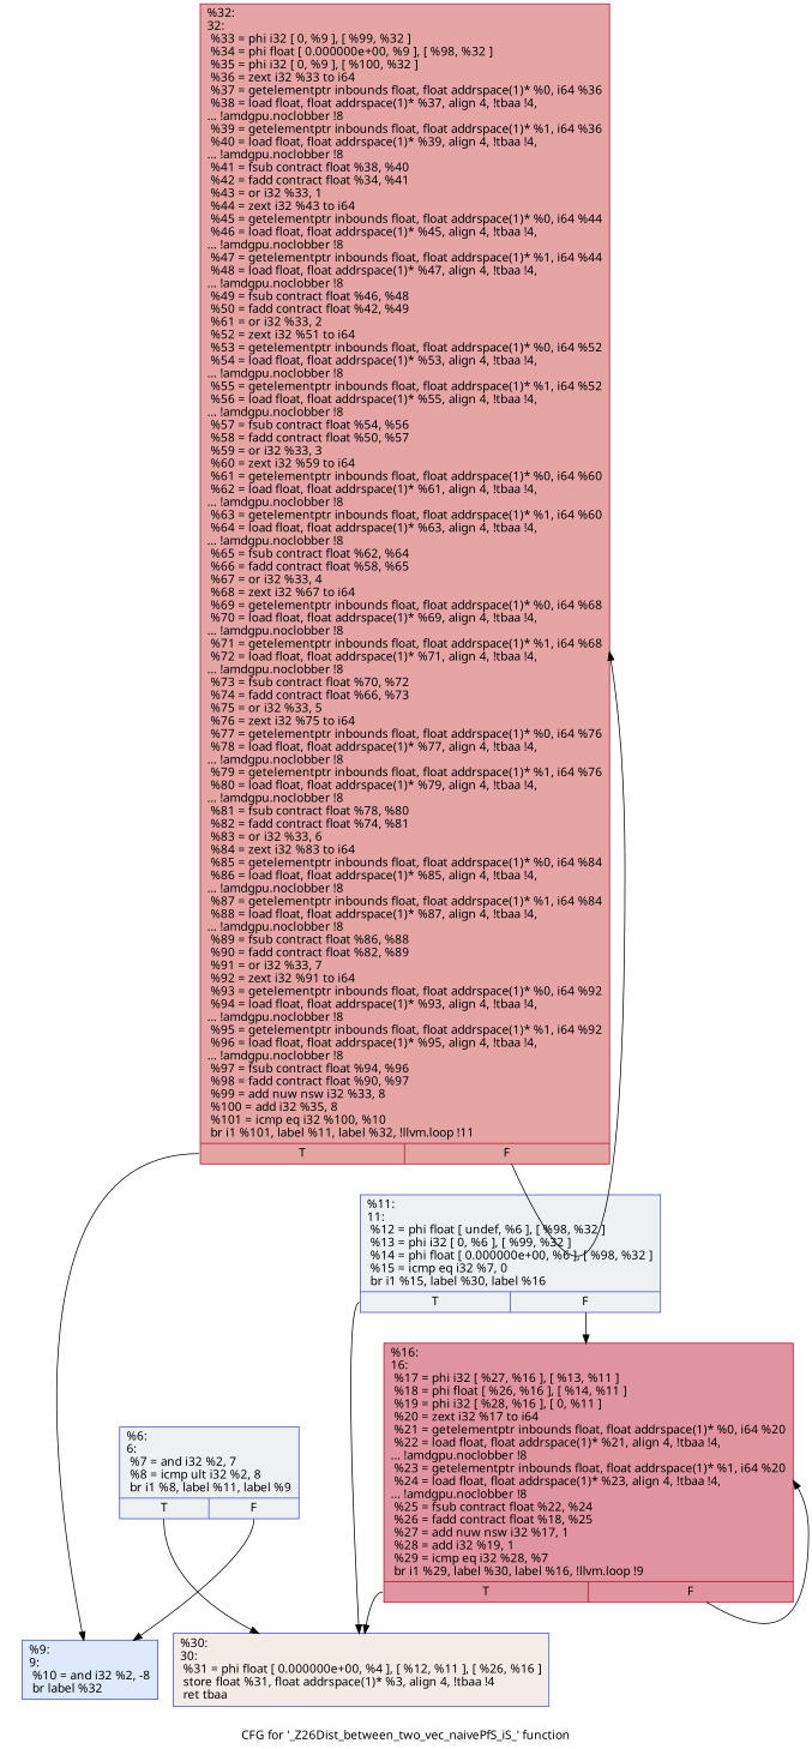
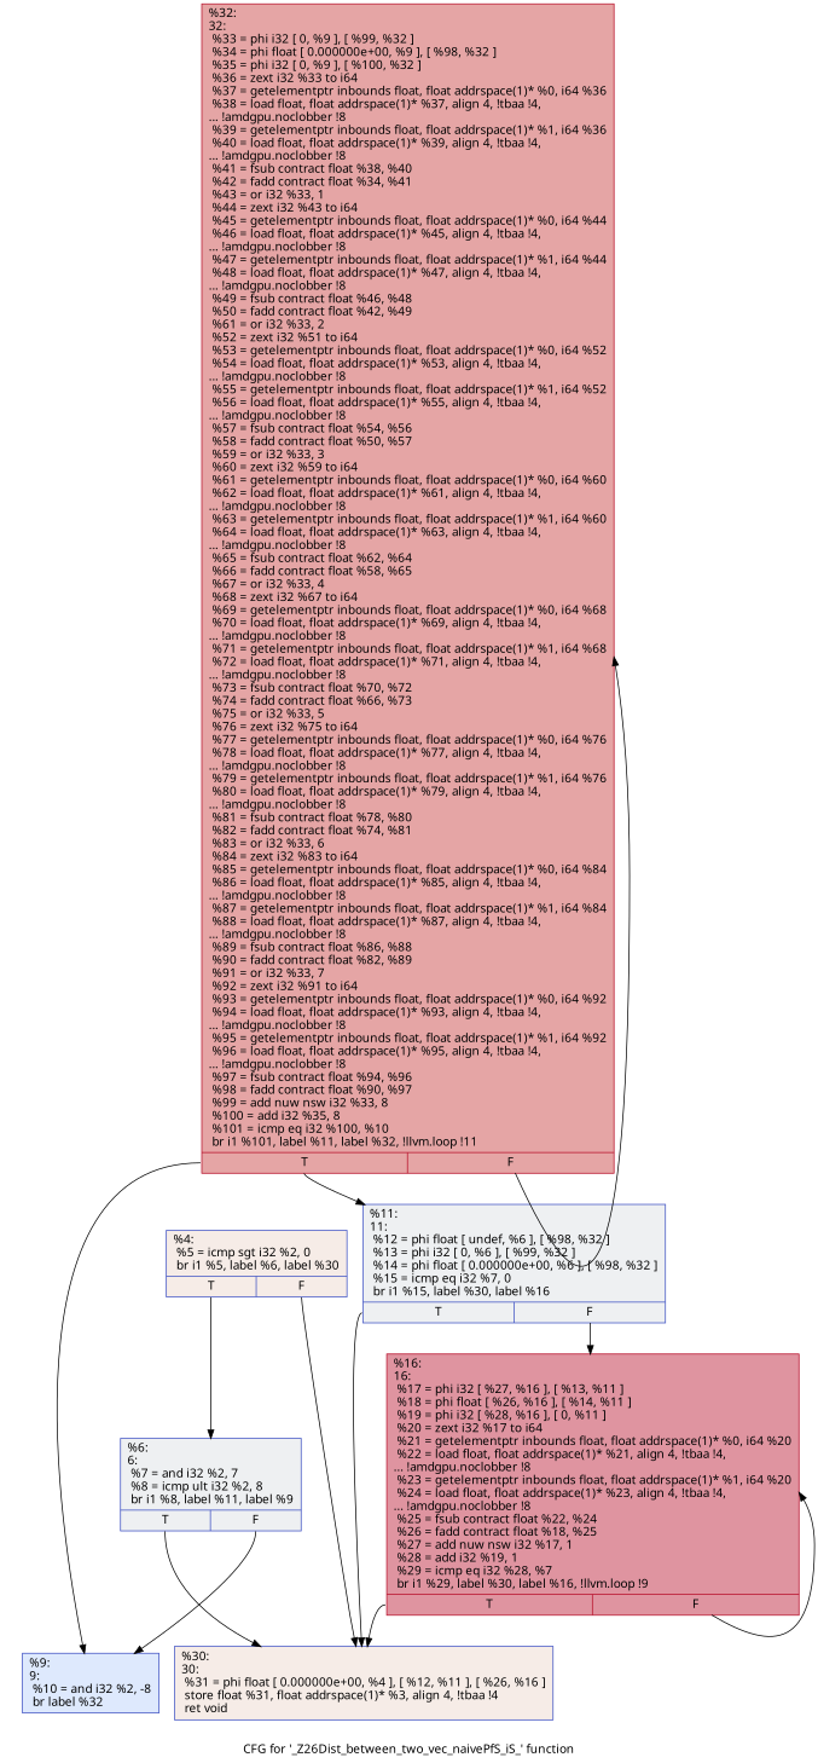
  digraph {
    fontname="Noto Sans"
    label="CFG for '_Z26Dist_between_two_vec_naivePfS_iS_' function"
    node [color="#3d50c3ff" fillcolor="#ead5c970" fontname="Noto Sans" shape=record style=filled]
    edge [fontname="Noto Sans" tailport=s0]
+   n1 [label="{%4:\l  %5 = icmp sgt i32 %2, 0\l  br i1 %5, label %6, label %30\l|{<s0>T|<s1>F}}"]
    n2 [fillcolor="#d9dce170" label="{%6:\l6:                                                \l  %7 = and i32 %2, 7\l  %8 = icmp ult i32 %2, 8\l  br i1 %8, label %11, label %9\l|{<s0>T|<s1>F}}"]
-   n3 [label="{%30:\l30:                                               \l  %31 = phi float [ 0.000000e+00, %4 ], [ %12, %11 ], [ %26, %16 ]\l  store float %31, float addrspace(1)* %3, align 4, !tbaa !4\l  ret tbaa\l}"]
+   n3 [label="{%30:\l30:                                               \l  %31 = phi float [ 0.000000e+00, %4 ], [ %12, %11 ], [ %26, %16 ]\l  store float %31, float addrspace(1)* %3, align 4, !tbaa !4\l  ret void\l}"]
    n4 [fillcolor="#b5cdfa70" label="{%9:\l9:                                                \l  %10 = and i32 %2, -8\l  br label %32\l}"]
    n5 [fillcolor="#d9dce170" label="{%11:\l11:                                               \l  %12 = phi float [ undef, %6 ], [ %98, %32 ]\l  %13 = phi i32 [ 0, %6 ], [ %99, %32 ]\l  %14 = phi float [ 0.000000e+00, %6 ], [ %98, %32 ]\l  %15 = icmp eq i32 %7, 0\l  br i1 %15, label %30, label %16\l|{<s0>T|<s1>F}}"]
    n6 [color="#b70d28ff" fillcolor="#b70d2870" label="{%16:\l16:                                               \l  %17 = phi i32 [ %27, %16 ], [ %13, %11 ]\l  %18 = phi float [ %26, %16 ], [ %14, %11 ]\l  %19 = phi i32 [ %28, %16 ], [ 0, %11 ]\l  %20 = zext i32 %17 to i64\l  %21 = getelementptr inbounds float, float addrspace(1)* %0, i64 %20\l  %22 = load float, float addrspace(1)* %21, align 4, !tbaa !4,\l... !amdgpu.noclobber !8\l  %23 = getelementptr inbounds float, float addrspace(1)* %1, i64 %20\l  %24 = load float, float addrspace(1)* %23, align 4, !tbaa !4,\l... !amdgpu.noclobber !8\l  %25 = fsub contract float %22, %24\l  %26 = fadd contract float %18, %25\l  %27 = add nuw nsw i32 %17, 1\l  %28 = add i32 %19, 1\l  %29 = icmp eq i32 %28, %7\l  br i1 %29, label %30, label %16, !llvm.loop !9\l|{<s0>T|<s1>F}}"]
    n7 [color="#b70d28ff" fillcolor="#c5333470" label="{%32:\l32:                                               \l  %33 = phi i32 [ 0, %9 ], [ %99, %32 ]\l  %34 = phi float [ 0.000000e+00, %9 ], [ %98, %32 ]\l  %35 = phi i32 [ 0, %9 ], [ %100, %32 ]\l  %36 = zext i32 %33 to i64\l  %37 = getelementptr inbounds float, float addrspace(1)* %0, i64 %36\l  %38 = load float, float addrspace(1)* %37, align 4, !tbaa !4,\l... !amdgpu.noclobber !8\l  %39 = getelementptr inbounds float, float addrspace(1)* %1, i64 %36\l  %40 = load float, float addrspace(1)* %39, align 4, !tbaa !4,\l... !amdgpu.noclobber !8\l  %41 = fsub contract float %38, %40\l  %42 = fadd contract float %34, %41\l  %43 = or i32 %33, 1\l  %44 = zext i32 %43 to i64\l  %45 = getelementptr inbounds float, float addrspace(1)* %0, i64 %44\l  %46 = load float, float addrspace(1)* %45, align 4, !tbaa !4,\l... !amdgpu.noclobber !8\l  %47 = getelementptr inbounds float, float addrspace(1)* %1, i64 %44\l  %48 = load float, float addrspace(1)* %47, align 4, !tbaa !4,\l... !amdgpu.noclobber !8\l  %49 = fsub contract float %46, %48\l  %50 = fadd contract float %42, %49\l  %61 = or i32 %33, 2\l  %52 = zext i32 %51 to i64\l  %53 = getelementptr inbounds float, float addrspace(1)* %0, i64 %52\l  %54 = load float, float addrspace(1)* %53, align 4, !tbaa !4,\l... !amdgpu.noclobber !8\l  %55 = getelementptr inbounds float, float addrspace(1)* %1, i64 %52\l  %56 = load float, float addrspace(1)* %55, align 4, !tbaa !4,\l... !amdgpu.noclobber !8\l  %57 = fsub contract float %54, %56\l  %58 = fadd contract float %50, %57\l  %59 = or i32 %33, 3\l  %60 = zext i32 %59 to i64\l  %61 = getelementptr inbounds float, float addrspace(1)* %0, i64 %60\l  %62 = load float, float addrspace(1)* %61, align 4, !tbaa !4,\l... !amdgpu.noclobber !8\l  %63 = getelementptr inbounds float, float addrspace(1)* %1, i64 %60\l  %64 = load float, float addrspace(1)* %63, align 4, !tbaa !4,\l... !amdgpu.noclobber !8\l  %65 = fsub contract float %62, %64\l  %66 = fadd contract float %58, %65\l  %67 = or i32 %33, 4\l  %68 = zext i32 %67 to i64\l  %69 = getelementptr inbounds float, float addrspace(1)* %0, i64 %68\l  %70 = load float, float addrspace(1)* %69, align 4, !tbaa !4,\l... !amdgpu.noclobber !8\l  %71 = getelementptr inbounds float, float addrspace(1)* %1, i64 %68\l  %72 = load float, float addrspace(1)* %71, align 4, !tbaa !4,\l... !amdgpu.noclobber !8\l  %73 = fsub contract float %70, %72\l  %74 = fadd contract float %66, %73\l  %75 = or i32 %33, 5\l  %76 = zext i32 %75 to i64\l  %77 = getelementptr inbounds float, float addrspace(1)* %0, i64 %76\l  %78 = load float, float addrspace(1)* %77, align 4, !tbaa !4,\l... !amdgpu.noclobber !8\l  %79 = getelementptr inbounds float, float addrspace(1)* %1, i64 %76\l  %80 = load float, float addrspace(1)* %79, align 4, !tbaa !4,\l... !amdgpu.noclobber !8\l  %81 = fsub contract float %78, %80\l  %82 = fadd contract float %74, %81\l  %83 = or i32 %33, 6\l  %84 = zext i32 %83 to i64\l  %85 = getelementptr inbounds float, float addrspace(1)* %0, i64 %84\l  %86 = load float, float addrspace(1)* %85, align 4, !tbaa !4,\l... !amdgpu.noclobber !8\l  %87 = getelementptr inbounds float, float addrspace(1)* %1, i64 %84\l  %88 = load float, float addrspace(1)* %87, align 4, !tbaa !4,\l... !amdgpu.noclobber !8\l  %89 = fsub contract float %86, %88\l  %90 = fadd contract float %82, %89\l  %91 = or i32 %33, 7\l  %92 = zext i32 %91 to i64\l  %93 = getelementptr inbounds float, float addrspace(1)* %0, i64 %92\l  %94 = load float, float addrspace(1)* %93, align 4, !tbaa !4,\l... !amdgpu.noclobber !8\l  %95 = getelementptr inbounds float, float addrspace(1)* %1, i64 %92\l  %96 = load float, float addrspace(1)* %95, align 4, !tbaa !4,\l... !amdgpu.noclobber !8\l  %97 = fsub contract float %94, %96\l  %98 = fadd contract float %90, %97\l  %99 = add nuw nsw i32 %33, 8\l  %100 = add i32 %35, 8\l  %101 = icmp eq i32 %100, %10\l  br i1 %101, label %11, label %32, !llvm.loop !11\l|{<s0>T|<s1>F}}"]
+   n1 -> n2
+   n1 -> n3 [tailport=s1]
    n2 -> n3
    n2 -> n4 [tailport=s1]
    n5 -> n3
    n5 -> n6 [tailport=s1]
    n6 -> n3
    n6 -> n6 [tailport=s1]
    n7 -> n4
+   n7 -> n5
    n7 -> n7 [tailport=s1]
  }
